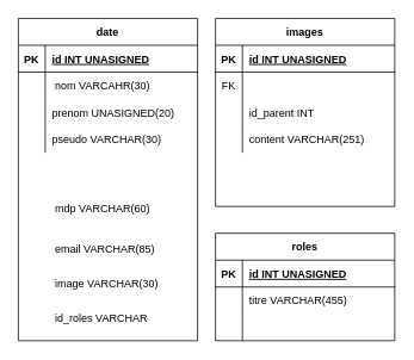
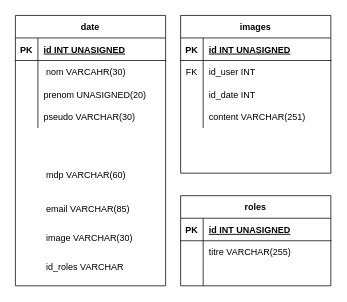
  <mxCell id="0" />
  <mxCell id="1" parent="0" />
  <mxCell id="2" value="" style="group" parent="1" vertex="1" connectable="0"><mxGeometry x="240" y="20" width="200" height="210" as="geometry" /></mxCell>
  <mxCell id="3" value="images" style="shape=table;startSize=30;container=1;collapsible=1;childLayout=tableLayout;fixedRows=1;rowLines=0;fontStyle=1;align=center;resizeLast=1;" parent="2" vertex="1"><mxGeometry width="200" height="210" as="geometry" /></mxCell>
  <mxCell id="4" value="" style="shape=partialRectangle;collapsible=0;dropTarget=0;pointerEvents=0;fillColor=none;top=0;left=0;bottom=1;right=0;points=[[0,0.5],[1,0.5]];portConstraint=eastwest;" parent="3" vertex="1"><mxGeometry y="30" width="200" height="30" as="geometry" /></mxCell>
  <mxCell id="5" value="PK" style="shape=partialRectangle;connectable=0;fillColor=none;top=0;left=0;bottom=0;right=0;fontStyle=1;overflow=hidden;" parent="4" vertex="1"><mxGeometry width="30" height="30" as="geometry" /></mxCell>
  <mxCell id="6" value="id INT UNASIGNED" style="shape=partialRectangle;connectable=0;fillColor=none;top=0;left=0;bottom=0;right=0;align=left;spacingLeft=6;fontStyle=5;overflow=hidden;" parent="4" vertex="1"><mxGeometry x="30" width="170" height="30" as="geometry" /></mxCell>
  <mxCell id="7" value="" style="shape=partialRectangle;collapsible=0;dropTarget=0;pointerEvents=0;fillColor=none;top=0;left=0;bottom=0;right=0;points=[[0,0.5],[1,0.5]];portConstraint=eastwest;" parent="3" vertex="1"><mxGeometry y="60" width="200" height="30" as="geometry" /></mxCell>
  <mxCell id="8" value="FK" style="shape=partialRectangle;connectable=0;fillColor=none;top=0;left=0;bottom=0;right=0;editable=1;overflow=hidden;" parent="7" vertex="1"><mxGeometry width="30" height="30" as="geometry" /></mxCell>
+ <mxCell id="9" value="id_user INT" style="shape=partialRectangle;connectable=0;fillColor=none;top=0;left=0;bottom=0;right=0;align=left;spacingLeft=6;overflow=hidden;" parent="7" vertex="1"><mxGeometry x="30" width="170" height="30" as="geometry" /></mxCell>
  <mxCell id="10" value="" style="shape=partialRectangle;collapsible=0;dropTarget=0;pointerEvents=0;fillColor=none;top=0;left=0;bottom=0;right=0;points=[[0,0.5],[1,0.5]];portConstraint=eastwest;" parent="3" vertex="1"><mxGeometry y="90" width="200" height="30" as="geometry" /></mxCell>
  <mxCell id="11" value="" style="shape=partialRectangle;connectable=0;fillColor=none;top=0;left=0;bottom=0;right=0;editable=1;overflow=hidden;" parent="10" vertex="1"><mxGeometry width="30" height="30" as="geometry" /></mxCell>
- <mxCell id="12" value="id_parent INT" style="shape=partialRectangle;connectable=0;fillColor=none;top=0;left=0;bottom=0;right=0;align=left;spacingLeft=6;overflow=hidden;" parent="10" vertex="1"><mxGeometry x="30" width="170" height="30" as="geometry" /></mxCell>
+ <mxCell id="12" value="id_date INT" style="shape=partialRectangle;connectable=0;fillColor=none;top=0;left=0;bottom=0;right=0;align=left;spacingLeft=6;overflow=hidden;" parent="10" vertex="1"><mxGeometry x="30" width="170" height="30" as="geometry" /></mxCell>
  <mxCell id="13" value="" style="shape=partialRectangle;collapsible=0;dropTarget=0;pointerEvents=0;fillColor=none;top=0;left=0;bottom=0;right=0;points=[[0,0.5],[1,0.5]];portConstraint=eastwest;" parent="3" vertex="1"><mxGeometry y="120" width="200" height="30" as="geometry" /></mxCell>
  <mxCell id="14" value="" style="shape=partialRectangle;connectable=0;fillColor=none;top=0;left=0;bottom=0;right=0;editable=1;overflow=hidden;" parent="13" vertex="1"><mxGeometry width="30" height="30" as="geometry" /></mxCell>
  <mxCell id="15" value="content VARCHAR(251)" style="shape=partialRectangle;connectable=0;fillColor=none;top=0;left=0;bottom=0;right=0;align=left;spacingLeft=6;overflow=hidden;" parent="13" vertex="1"><mxGeometry x="30" width="170" height="30" as="geometry" /></mxCell>
  <mxCell id="16" value="" style="group" parent="1" vertex="1" connectable="0"><mxGeometry x="20" y="20" width="200" height="360" as="geometry" /></mxCell>
  <mxCell id="17" value="" style="group" parent="16" vertex="1" connectable="0"><mxGeometry width="200" height="360" as="geometry" /></mxCell>
  <mxCell id="18" value="date" style="shape=table;startSize=30;container=1;collapsible=1;childLayout=tableLayout;fixedRows=1;rowLines=0;fontStyle=1;align=center;resizeLast=1;" parent="17" vertex="1"><mxGeometry width="200" height="360" as="geometry" /></mxCell>
  <mxCell id="19" value="" style="shape=partialRectangle;collapsible=0;dropTarget=0;pointerEvents=0;fillColor=none;top=0;left=0;bottom=1;right=0;points=[[0,0.5],[1,0.5]];portConstraint=eastwest;" parent="18" vertex="1"><mxGeometry y="30" width="200" height="30" as="geometry" /></mxCell>
  <mxCell id="20" value="PK" style="shape=partialRectangle;connectable=0;fillColor=none;top=0;left=0;bottom=0;right=0;fontStyle=1;overflow=hidden;" parent="19" vertex="1"><mxGeometry width="30" height="30" as="geometry" /></mxCell>
  <mxCell id="21" value="id INT UNASIGNED" style="shape=partialRectangle;connectable=0;fillColor=none;top=0;left=0;bottom=0;right=0;align=left;spacingLeft=6;fontStyle=5;overflow=hidden;" parent="19" vertex="1"><mxGeometry x="30" width="170" height="30" as="geometry" /></mxCell>
  <mxCell id="22" value="" style="shape=partialRectangle;collapsible=0;dropTarget=0;pointerEvents=0;fillColor=none;top=0;left=0;bottom=0;right=0;points=[[0,0.5],[1,0.5]];portConstraint=eastwest;" parent="18" vertex="1"><mxGeometry y="60" width="200" height="30" as="geometry" /></mxCell>
  <mxCell id="23" value="" style="shape=partialRectangle;connectable=0;fillColor=none;top=0;left=0;bottom=0;right=0;editable=1;overflow=hidden;" parent="22" vertex="1"><mxGeometry width="30" height="30" as="geometry" /></mxCell>
  <mxCell id="24" value=" nom VARCAHR(30)" style="shape=partialRectangle;connectable=0;fillColor=none;top=0;left=0;bottom=0;right=0;align=left;spacingLeft=6;overflow=hidden;" parent="22" vertex="1"><mxGeometry x="30" width="170" height="30" as="geometry" /></mxCell>
  <mxCell id="25" value="" style="shape=partialRectangle;collapsible=0;dropTarget=0;pointerEvents=0;fillColor=none;top=0;left=0;bottom=0;right=0;points=[[0,0.5],[1,0.5]];portConstraint=eastwest;" parent="18" vertex="1"><mxGeometry y="90" width="200" height="30" as="geometry" /></mxCell>
  <mxCell id="26" value="" style="shape=partialRectangle;connectable=0;fillColor=none;top=0;left=0;bottom=0;right=0;editable=1;overflow=hidden;" parent="25" vertex="1"><mxGeometry width="30" height="30" as="geometry" /></mxCell>
  <mxCell id="27" value="prenom UNASIGNED(20)" style="shape=partialRectangle;connectable=0;fillColor=none;top=0;left=0;bottom=0;right=0;align=left;spacingLeft=6;overflow=hidden;" parent="25" vertex="1"><mxGeometry x="30" width="170" height="30" as="geometry" /></mxCell>
  <mxCell id="28" value="" style="shape=partialRectangle;collapsible=0;dropTarget=0;pointerEvents=0;fillColor=none;top=0;left=0;bottom=0;right=0;points=[[0,0.5],[1,0.5]];portConstraint=eastwest;" parent="18" vertex="1"><mxGeometry y="120" width="200" height="30" as="geometry" /></mxCell>
  <mxCell id="29" value="" style="shape=partialRectangle;connectable=0;fillColor=none;top=0;left=0;bottom=0;right=0;editable=1;overflow=hidden;" parent="28" vertex="1"><mxGeometry width="30" height="30" as="geometry" /></mxCell>
  <mxCell id="30" value="pseudo VARCHAR(30)" style="shape=partialRectangle;connectable=0;fillColor=none;top=0;left=0;bottom=0;right=0;align=left;spacingLeft=6;overflow=hidden;" parent="28" vertex="1"><mxGeometry x="30" width="170" height="30" as="geometry" /></mxCell>
  <mxCell id="31" value="mdp VARCHAR(60)" style="shape=partialRectangle;connectable=0;fillColor=none;top=0;left=0;bottom=0;right=0;align=left;spacingLeft=6;overflow=hidden;" parent="17" vertex="1"><mxGeometry x="33.333" y="192.857" width="166.667" height="38.571" as="geometry" /></mxCell>
  <mxCell id="32" value="email VARCHAR(85)" style="shape=partialRectangle;connectable=0;fillColor=none;top=0;left=0;bottom=0;right=0;align=left;spacingLeft=6;overflow=hidden;" parent="17" vertex="1"><mxGeometry x="33.333" y="231.429" width="166.667" height="51.429" as="geometry" /></mxCell>
  <mxCell id="33" value="image VARCHAR(30)" style="shape=partialRectangle;connectable=0;fillColor=none;top=0;left=0;bottom=0;right=0;align=left;spacingLeft=6;overflow=hidden;" parent="17" vertex="1"><mxGeometry x="33.333" y="270" width="166.667" height="51.429" as="geometry" /></mxCell>
  <mxCell id="34" value="id_roles VARCHAR" style="shape=partialRectangle;connectable=0;fillColor=none;top=0;left=0;bottom=0;right=0;align=left;spacingLeft=6;overflow=hidden;" parent="17" vertex="1"><mxGeometry x="33.333" y="308.571" width="166.667" height="51.429" as="geometry" /></mxCell>
  <mxCell id="35" value="" style="group" parent="1" vertex="1" connectable="0"><mxGeometry x="240" y="260" width="200" height="100" as="geometry" /></mxCell>
  <mxCell id="36" value="roles" style="shape=table;startSize=30;container=1;collapsible=1;childLayout=tableLayout;fixedRows=1;rowLines=0;fontStyle=1;align=center;resizeLast=1;" parent="35" vertex="1"><mxGeometry width="200" height="120" as="geometry" /></mxCell>
  <mxCell id="37" value="" style="shape=partialRectangle;collapsible=0;dropTarget=0;pointerEvents=0;fillColor=none;top=0;left=0;bottom=1;right=0;points=[[0,0.5],[1,0.5]];portConstraint=eastwest;" parent="36" vertex="1"><mxGeometry y="30" width="200" height="30" as="geometry" /></mxCell>
  <mxCell id="38" value="PK" style="shape=partialRectangle;connectable=0;fillColor=none;top=0;left=0;bottom=0;right=0;fontStyle=1;overflow=hidden;" parent="37" vertex="1"><mxGeometry width="30" height="30" as="geometry" /></mxCell>
  <mxCell id="39" value="id INT UNASIGNED" style="shape=partialRectangle;connectable=0;fillColor=none;top=0;left=0;bottom=0;right=0;align=left;spacingLeft=6;fontStyle=5;overflow=hidden;" parent="37" vertex="1"><mxGeometry x="30" width="170" height="30" as="geometry" /></mxCell>
  <mxCell id="40" value="" style="shape=partialRectangle;collapsible=0;dropTarget=0;pointerEvents=0;fillColor=none;top=0;left=0;bottom=0;right=0;points=[[0,0.5],[1,0.5]];portConstraint=eastwest;" parent="36" vertex="1"><mxGeometry y="60" width="200" height="30" as="geometry" /></mxCell>
  <mxCell id="41" value="" style="shape=partialRectangle;connectable=0;fillColor=none;top=0;left=0;bottom=0;right=0;editable=1;overflow=hidden;" parent="40" vertex="1"><mxGeometry width="30" height="30" as="geometry" /></mxCell>
- <mxCell id="42" value="titre VARCHAR(455)" style="shape=partialRectangle;connectable=0;fillColor=none;top=0;left=0;bottom=0;right=0;align=left;spacingLeft=6;overflow=hidden;" parent="40" vertex="1"><mxGeometry x="30" width="170" height="30" as="geometry" /></mxCell>
+ <mxCell id="42" value="titre VARCHAR(255)" style="shape=partialRectangle;connectable=0;fillColor=none;top=0;left=0;bottom=0;right=0;align=left;spacingLeft=6;overflow=hidden;" parent="40" vertex="1"><mxGeometry x="30" width="170" height="30" as="geometry" /></mxCell>
  <mxCell id="43" value="" style="shape=partialRectangle;collapsible=0;dropTarget=0;pointerEvents=0;fillColor=none;top=0;left=0;bottom=0;right=0;points=[[0,0.5],[1,0.5]];portConstraint=eastwest;" parent="36" vertex="1"><mxGeometry y="90" width="200" height="30" as="geometry" /></mxCell>
  <mxCell id="44" value="" style="shape=partialRectangle;connectable=0;fillColor=none;top=0;left=0;bottom=0;right=0;editable=1;overflow=hidden;" parent="43" vertex="1"><mxGeometry width="30" height="30" as="geometry" /></mxCell>
  <mxCell id="45" value="" style="shape=partialRectangle;connectable=0;fillColor=none;top=0;left=0;bottom=0;right=0;align=left;spacingLeft=6;overflow=hidden;" parent="43" vertex="1"><mxGeometry x="30" width="170" height="30" as="geometry" /></mxCell>
